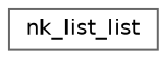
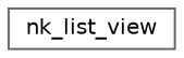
  digraph {
    rankdir=LR
-   n1 [color=grey40 fillcolor=white fontname=Helvetica fontsize=10 height=0.2 label=nk_list_list shape=box style=filled width=0.4]
+   n1 [color=grey40 fillcolor=white fontname=Helvetica fontsize=10 height=0.2 label=nk_list_view shape=box style=filled width=0.4]
  }
